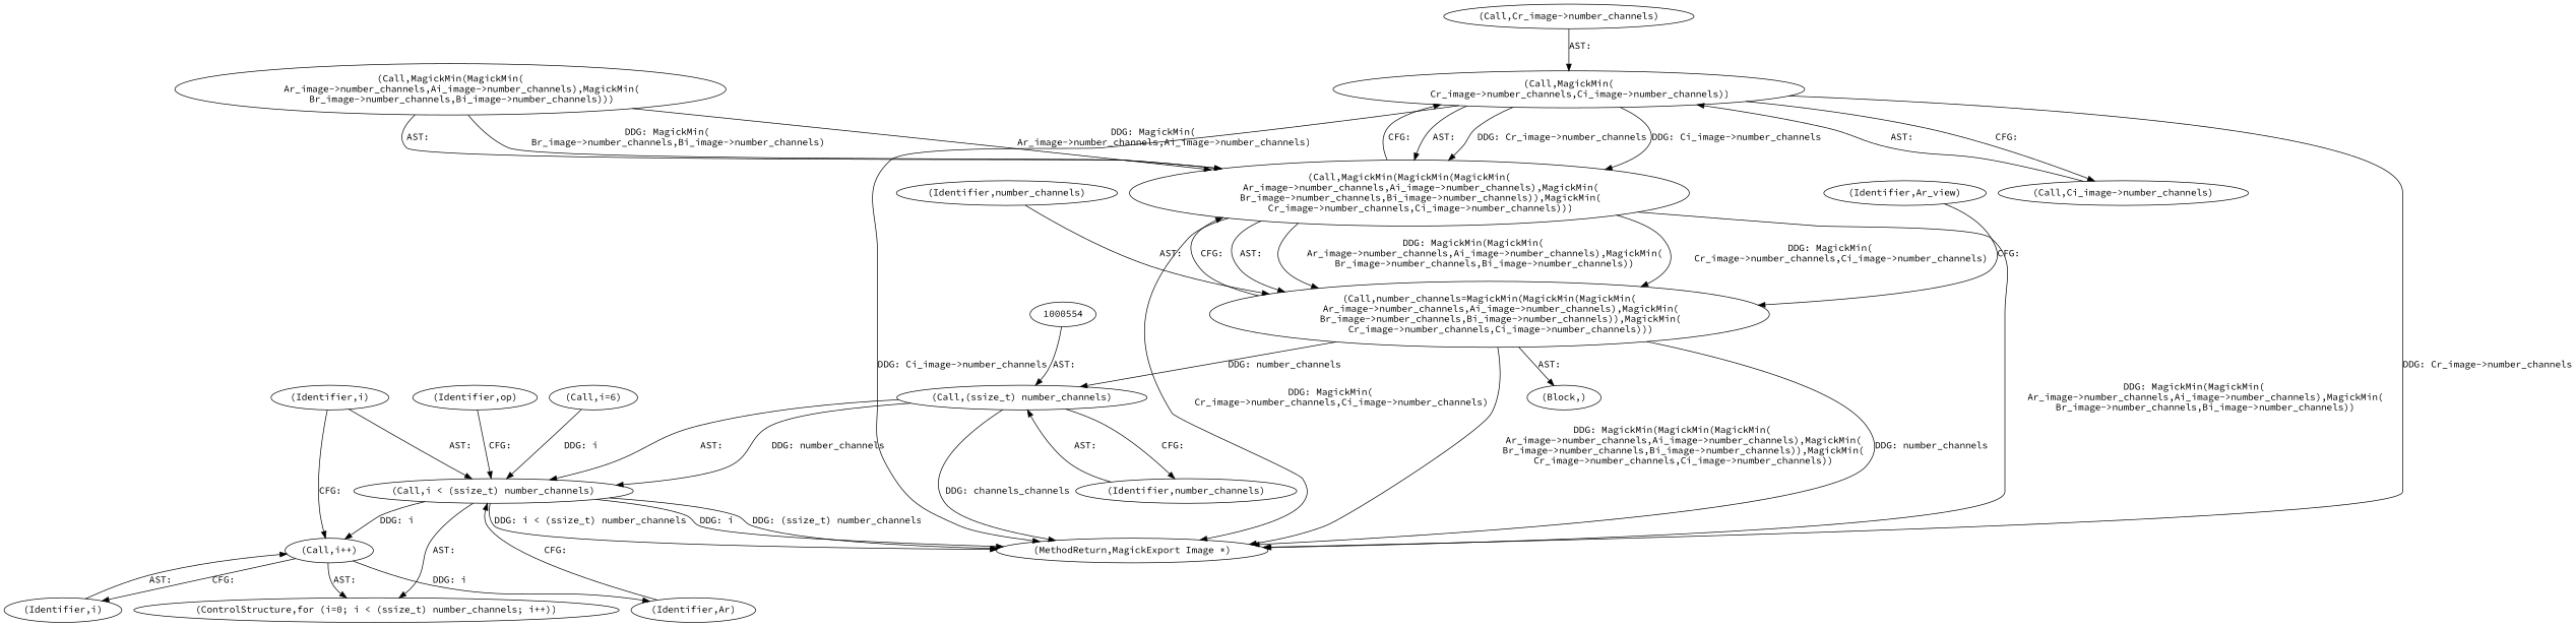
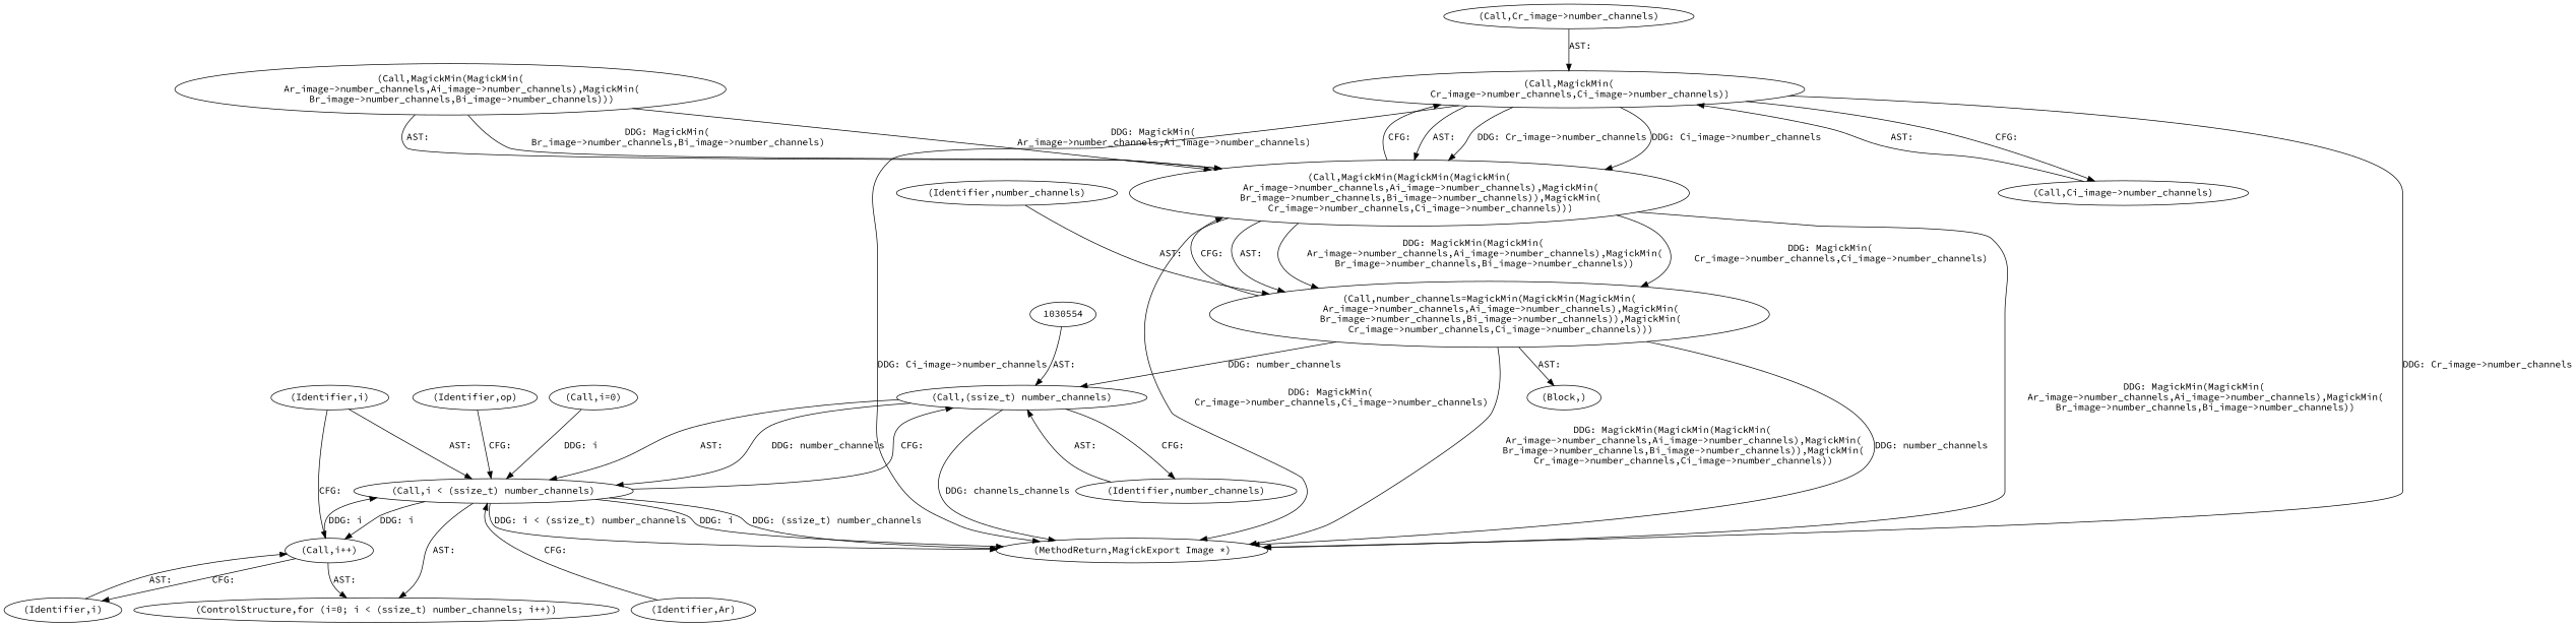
  digraph {
    fontname="Source Code Pro"
    node [fontname="Source Code Pro"]
    edge [fontname="Source Code Pro"]
    n1 [label="(Call,MagickMin(\n    Cr_image->number_channels,Ci_image->number_channels))"]
    n2 [label="(Call,MagickMin(MagickMin(MagickMin(\n    Ar_image->number_channels,Ai_image->number_channels),MagickMin(\n    Br_image->number_channels,Bi_image->number_channels)),MagickMin(\n    Cr_image->number_channels,Ci_image->number_channels)))"]
    n3 [label="(MethodReturn,MagickExport Image *)"]
    n4 [label="(Call,Ci_image->number_channels)"]
    n5 [label="(Call,number_channels=MagickMin(MagickMin(MagickMin(\n    Ar_image->number_channels,Ai_image->number_channels),MagickMin(\n    Br_image->number_channels,Bi_image->number_channels)),MagickMin(\n    Cr_image->number_channels,Ci_image->number_channels)))"]
    n6 [label="(Call,(ssize_t) number_channels)"]
    n7 [label="(Block,)"]
    n8 [label="(Call,i < (ssize_t) number_channels)"]
    n9 [label="(Identifier,number_channels)"]
    n10 [label="(Call,i++)"]
    n11 [label="(ControlStructure,for (i=0; i < (ssize_t) number_channels; i++))"]
    n12 [label="(Identifier,i)"]
-   n13 [label="(Call,i=6)"]
+   n13 [label="(Call,i=0)"]
    n14 [label="(Identifier,Ar)"]
-   n15 [label="(Identifier,Ar_view)"]
    n16 [label="(Identifier,i)"]
    n17 [label="(Call,MagickMin(MagickMin(\n    Ar_image->number_channels,Ai_image->number_channels),MagickMin(\n    Br_image->number_channels,Bi_image->number_channels)))"]
    n18 [label="(Call,Cr_image->number_channels)"]
    n19 [label="(Identifier,number_channels)"]
    n20 [label="(Identifier,op)"]
-   1000554
+   1000554 [label=1030554]
    n1 -> n2 [label="AST: "]
    n1 -> n2 [label="DDG: Cr_image->number_channels"]
    n1 -> n2 [label="DDG: Ci_image->number_channels"]
    n1 -> n3 [label="DDG: Cr_image->number_channels"]
    n1 -> n3 [label="DDG: Ci_image->number_channels"]
    n1 -> n4 [label="CFG: "]
    n2 -> n1 [label="CFG: "]
    n2 -> n3 [label="DDG: MagickMin(\n    Cr_image->number_channels,Ci_image->number_channels)"]
    n2 -> n3 [label="DDG: MagickMin(MagickMin(\n    Ar_image->number_channels,Ai_image->number_channels),MagickMin(\n    Br_image->number_channels,Bi_image->number_channels))"]
    n2 -> n5 [label="AST: "]
    n2 -> n5 [label="DDG: MagickMin(MagickMin(\n    Ar_image->number_channels,Ai_image->number_channels),MagickMin(\n    Br_image->number_channels,Bi_image->number_channels))"]
    n2 -> n5 [label="DDG: MagickMin(\n    Cr_image->number_channels,Ci_image->number_channels)"]
    n4 -> n1 [label="AST: "]
    n5 -> n2 [label="CFG: "]
    n5 -> n3 [label="DDG: MagickMin(MagickMin(MagickMin(\n    Ar_image->number_channels,Ai_image->number_channels),MagickMin(\n    Br_image->number_channels,Bi_image->number_channels)),MagickMin(\n    Cr_image->number_channels,Ci_image->number_channels))"]
    n5 -> n3 [label="DDG: number_channels"]
    n5 -> n6 [label="DDG: number_channels"]
    n5 -> n7 [label="AST: "]
    n6 -> n3 [label="DDG: channels_channels"]
    n6 -> n8 [label="AST: "]
    n6 -> n8 [label="DDG: number_channels"]
    n6 -> n9 [label="CFG: "]
    n8 -> n3 [label="DDG: (ssize_t) number_channels"]
    n8 -> n3 [label="DDG: i < (ssize_t) number_channels"]
    n8 -> n3 [label="DDG: i"]
+   n8 -> n6 [label="CFG: "]
    n8 -> n10 [label="DDG: i"]
    n8 -> n11 [label="AST: "]
    n9 -> n6 [label="AST: "]
-   n10 -> n14 [label="DDG: i"]
+   n10 -> n8 [label="DDG: i"]
    n10 -> n11 [label="AST: "]
    n10 -> n12 [label="CFG: "]
    n12 -> n10 [label="AST: "]
    n13 -> n8 [label="DDG: i"]
    n14 -> n8 [label="CFG: "]
-   n15 -> n5 [label="CFG: "]
    n16 -> n8 [label="AST: "]
    n16 -> n10 [label="CFG: "]
    n17 -> n2 [label="AST: "]
    n17 -> n2 [label="DDG: MagickMin(\n    Ar_image->number_channels,Ai_image->number_channels)"]
    n17 -> n2 [label="DDG: MagickMin(\n    Br_image->number_channels,Bi_image->number_channels)"]
    n18 -> n1 [label="AST: "]
    n19 -> n5 [label="AST: "]
    n20 -> n8 [label="CFG: "]
    1000554 -> n6 [label="AST: "]
  }
